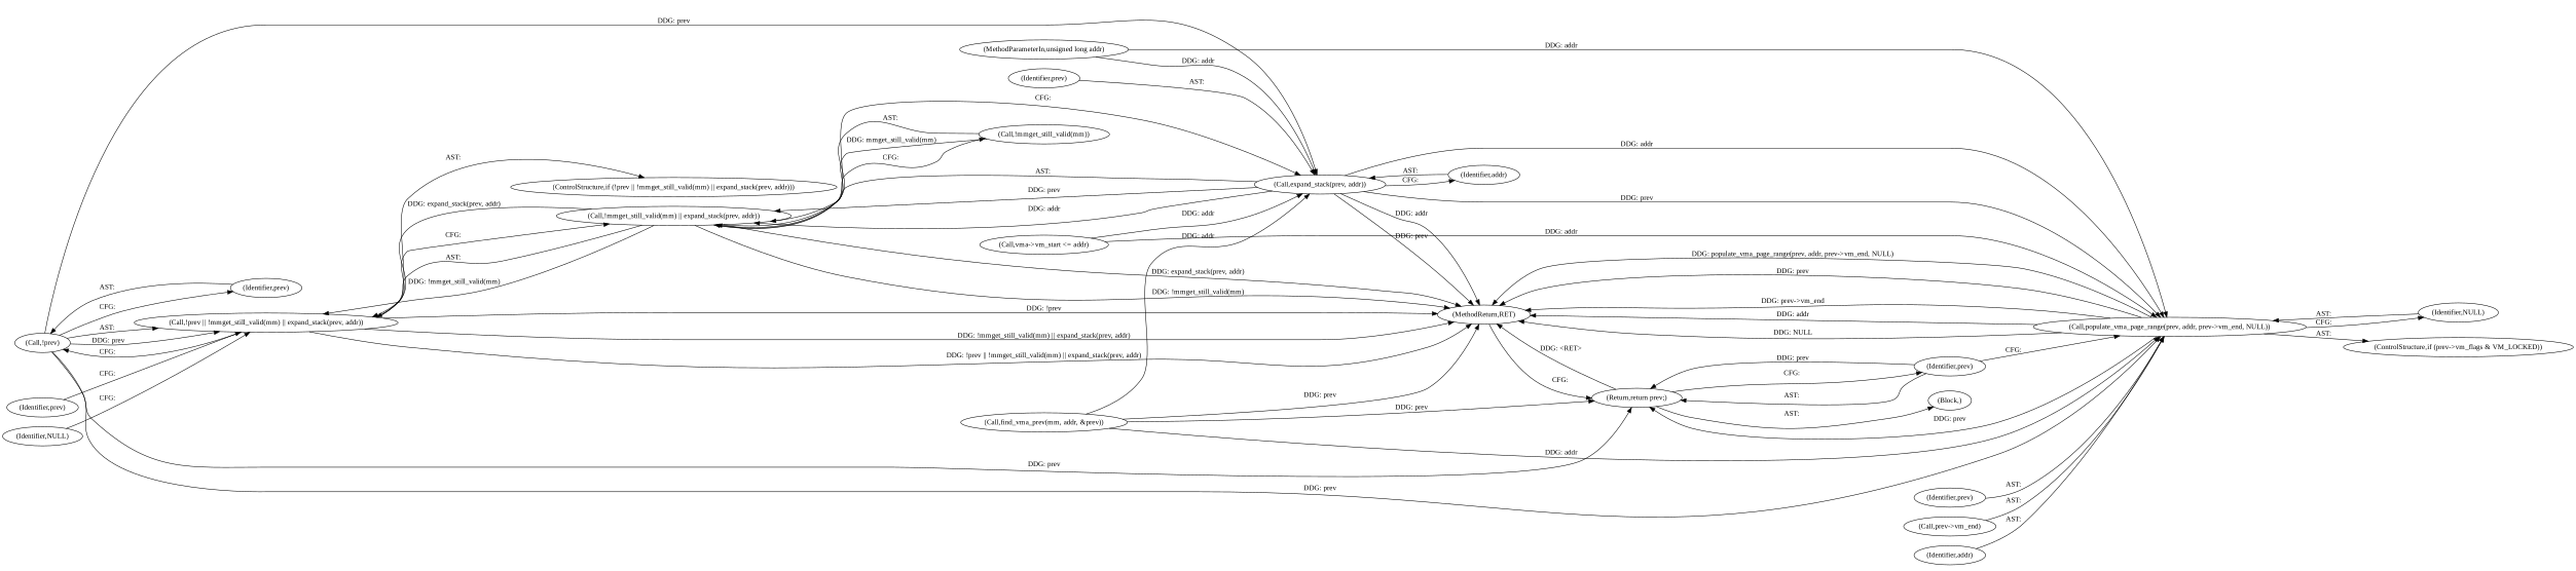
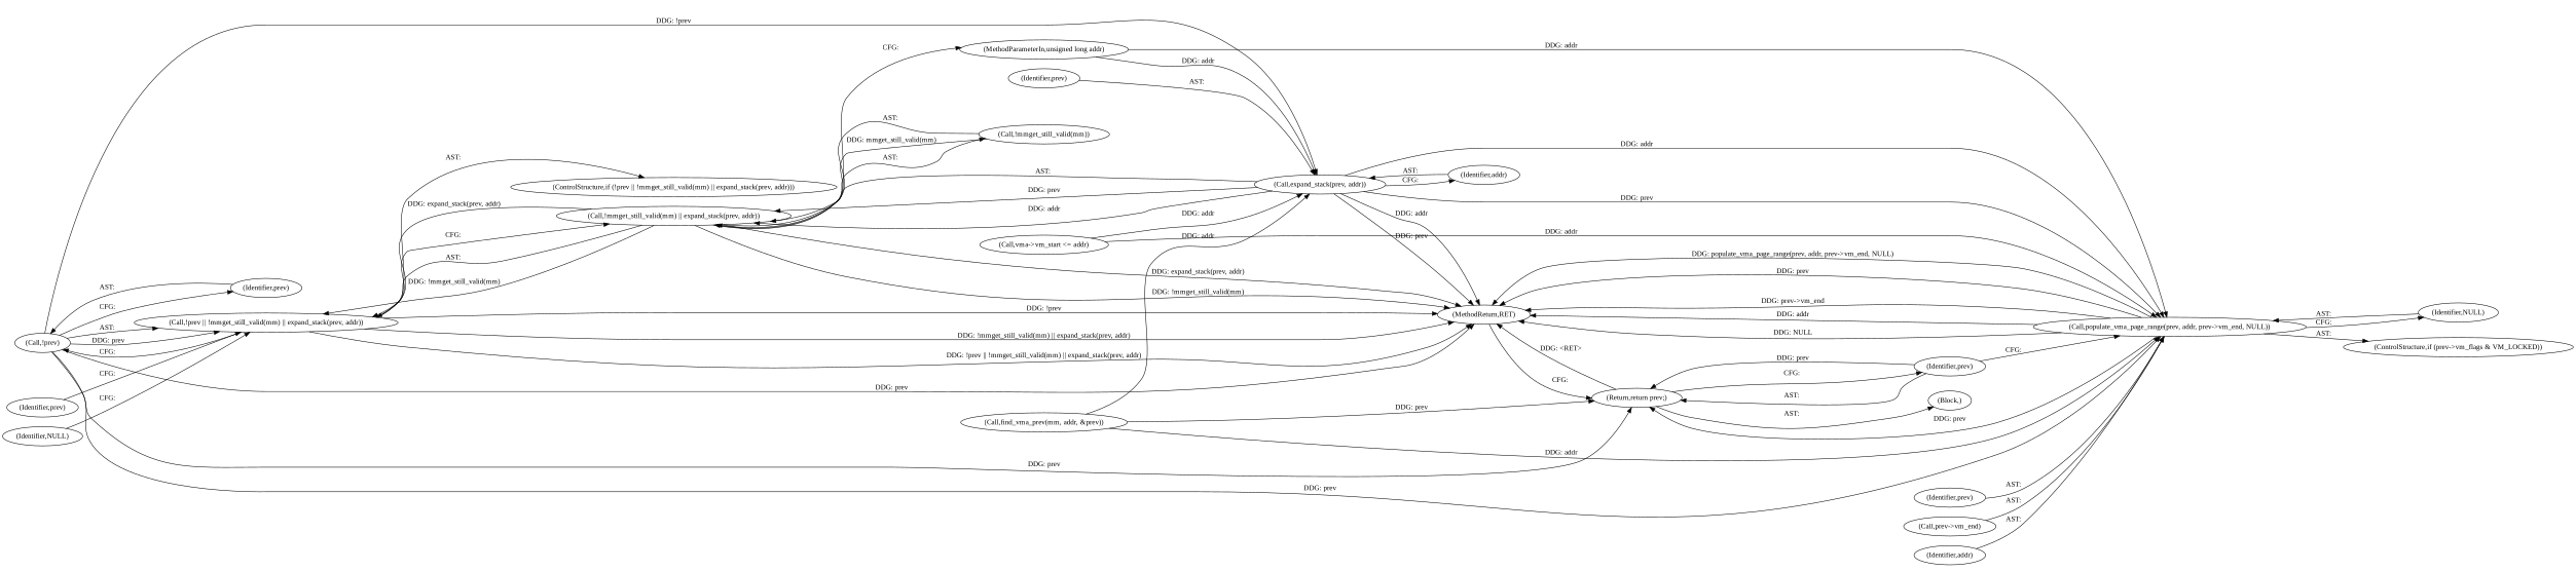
  digraph {
    fontname="Liberation Serif"
    rankdir=LR
    node [fontname="Liberation Serif"]
    edge [fontname="Liberation Serif"]
    n1 [label="(Call,!prev)"]
    n2 [label="(Call,!prev || !mmget_still_valid(mm) || expand_stack(prev, addr))"]
    n3 [label="(Call,expand_stack(prev, addr))"]
    n4 [label="(Call,populate_vma_page_range(prev, addr, prev->vm_end, NULL))"]
    n5 [label="(Return,return prev;)"]
    n6 [label="(Identifier,prev)"]
    n7 [label="(MethodReturn,RET)"]
    n8 [label="(Call,!mmget_still_valid(mm) || expand_stack(prev, addr))"]
    n9 [label="(ControlStructure,if (!prev || !mmget_still_valid(mm) || expand_stack(prev, addr)))"]
    n10 [label="(Identifier,addr)"]
    n11 [label="(Identifier,NULL)"]
    n12 [label="(ControlStructure,if (prev->vm_flags & VM_LOCKED))"]
    n13 [label="(Identifier,prev)"]
    n14 [label="(Block,)"]
    n15 [label="(Call,!mmget_still_valid(mm))"]
    n16 [label="(Identifier,prev)"]
    n17 [label="(Call,vma->vm_start <= addr)"]
    n18 [label="(Identifier,prev)"]
    n19 [label="(Call,find_vma_prev(mm, addr, &prev))"]
    n20 [label="(Call,prev->vm_end)"]
    n21 [label="(Identifier,NULL)"]
    n22 [label="(Identifier,addr)"]
    n23 [label="(MethodParameterIn,unsigned long addr)"]
    n24 [label="(Identifier,prev)"]
    n1 -> n2 [label="AST: "]
    n1 -> n2 [label="DDG: prev"]
-   n1 -> n3 [label="DDG: prev"]
+   n1 -> n3 [label="DDG: !prev"]
    n1 -> n4 [label="DDG: prev"]
    n1 -> n5 [label="DDG: prev"]
    n1 -> n6 [label="CFG: "]
-   n19 -> n7 [label="DDG: prev"]
+   n1 -> n7 [label="DDG: prev"]
    n2 -> n1 [label="CFG: "]
    n2 -> n7 [label="DDG: !prev || !mmget_still_valid(mm) || expand_stack(prev, addr)"]
    n2 -> n7 [label="DDG: !prev"]
    n2 -> n7 [label="DDG: !mmget_still_valid(mm) || expand_stack(prev, addr)"]
    n2 -> n8 [label="CFG: "]
    n2 -> n9 [label="AST: "]
    n3 -> n4 [label="DDG: prev"]
    n3 -> n4 [label="DDG: addr"]
    n3 -> n7 [label="DDG: prev"]
    n3 -> n7 [label="DDG: addr"]
    n3 -> n8 [label="AST: "]
    n3 -> n8 [label="DDG: prev"]
    n3 -> n8 [label="DDG: addr"]
    n3 -> n10 [label="CFG: "]
    n4 -> n5 [label="DDG: prev"]
    n4 -> n7 [label="DDG: NULL"]
    n4 -> n7 [label="DDG: populate_vma_page_range(prev, addr, prev->vm_end, NULL)"]
    n4 -> n7 [label="DDG: prev"]
    n4 -> n7 [label="DDG: prev->vm_end"]
    n4 -> n7 [label="DDG: addr"]
    n4 -> n11 [label="CFG: "]
    n4 -> n12 [label="AST: "]
    n5 -> n7 [label="DDG: <RET>"]
    n5 -> n13 [label="CFG: "]
    n5 -> n14 [label="AST: "]
    n6 -> n1 [label="AST: "]
    n7 -> n5 [label="CFG: "]
    n8 -> n2 [label="AST: "]
    n8 -> n2 [label="DDG: !mmget_still_valid(mm)"]
    n8 -> n2 [label="DDG: expand_stack(prev, addr)"]
-   n8 -> n3 [label="CFG: "]
+   n8 -> n23 [label="CFG: "]
    n8 -> n7 [label="DDG: !mmget_still_valid(mm)"]
    n8 -> n7 [label="DDG: expand_stack(prev, addr)"]
-   n8 -> n15 [label="CFG: "]
+   n8 -> n15 [label="AST: "]
    n10 -> n3 [label="AST: "]
    n11 -> n4 [label="AST: "]
    n13 -> n4 [label="CFG: "]
    n13 -> n5 [label="AST: "]
    n13 -> n5 [label="DDG: prev"]
    n15 -> n8 [label="AST: "]
    n15 -> n8 [label="DDG: mmget_still_valid(mm)"]
    n16 -> n3 [label="AST: "]
    n17 -> n3 [label="DDG: addr"]
    n17 -> n4 [label="DDG: addr"]
    n18 -> n4 [label="AST: "]
    n19 -> n3 [label="DDG: addr"]
    n19 -> n4 [label="DDG: addr"]
    n19 -> n5 [label="DDG: prev"]
    n20 -> n4 [label="AST: "]
    n21 -> n2 [label="CFG: "]
    n22 -> n4 [label="AST: "]
    n23 -> n3 [label="DDG: addr"]
    n23 -> n4 [label="DDG: addr"]
    n24 -> n2 [label="CFG: "]
  }
